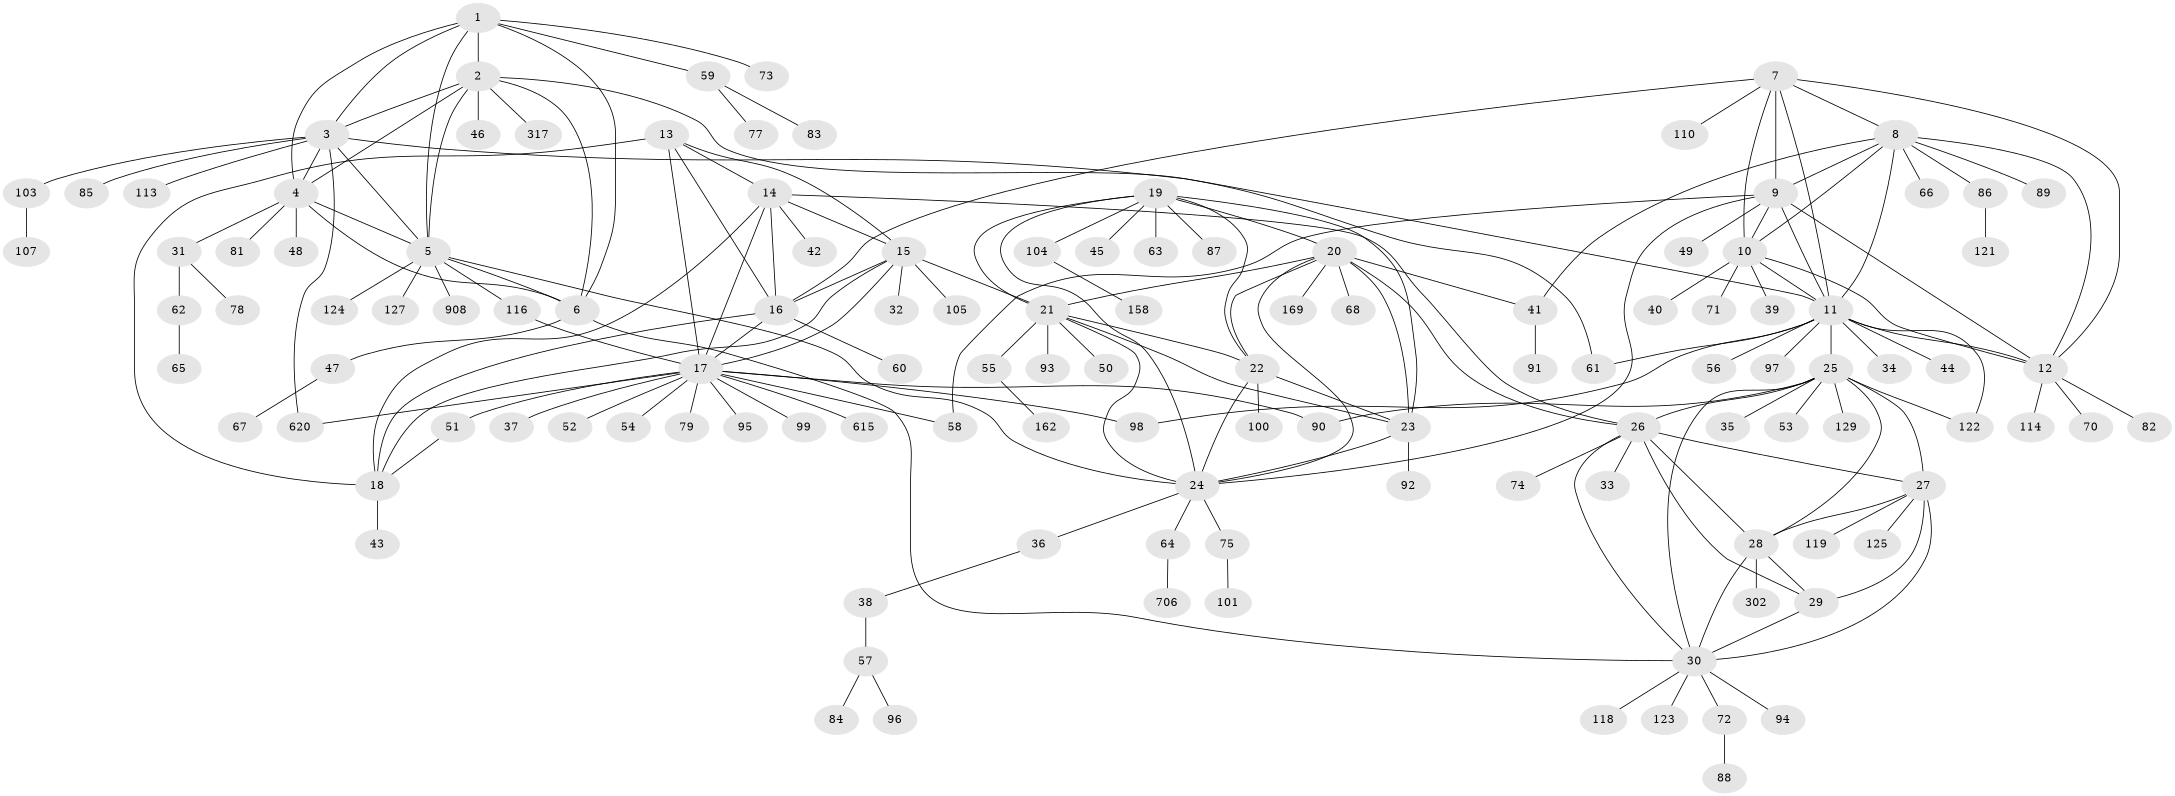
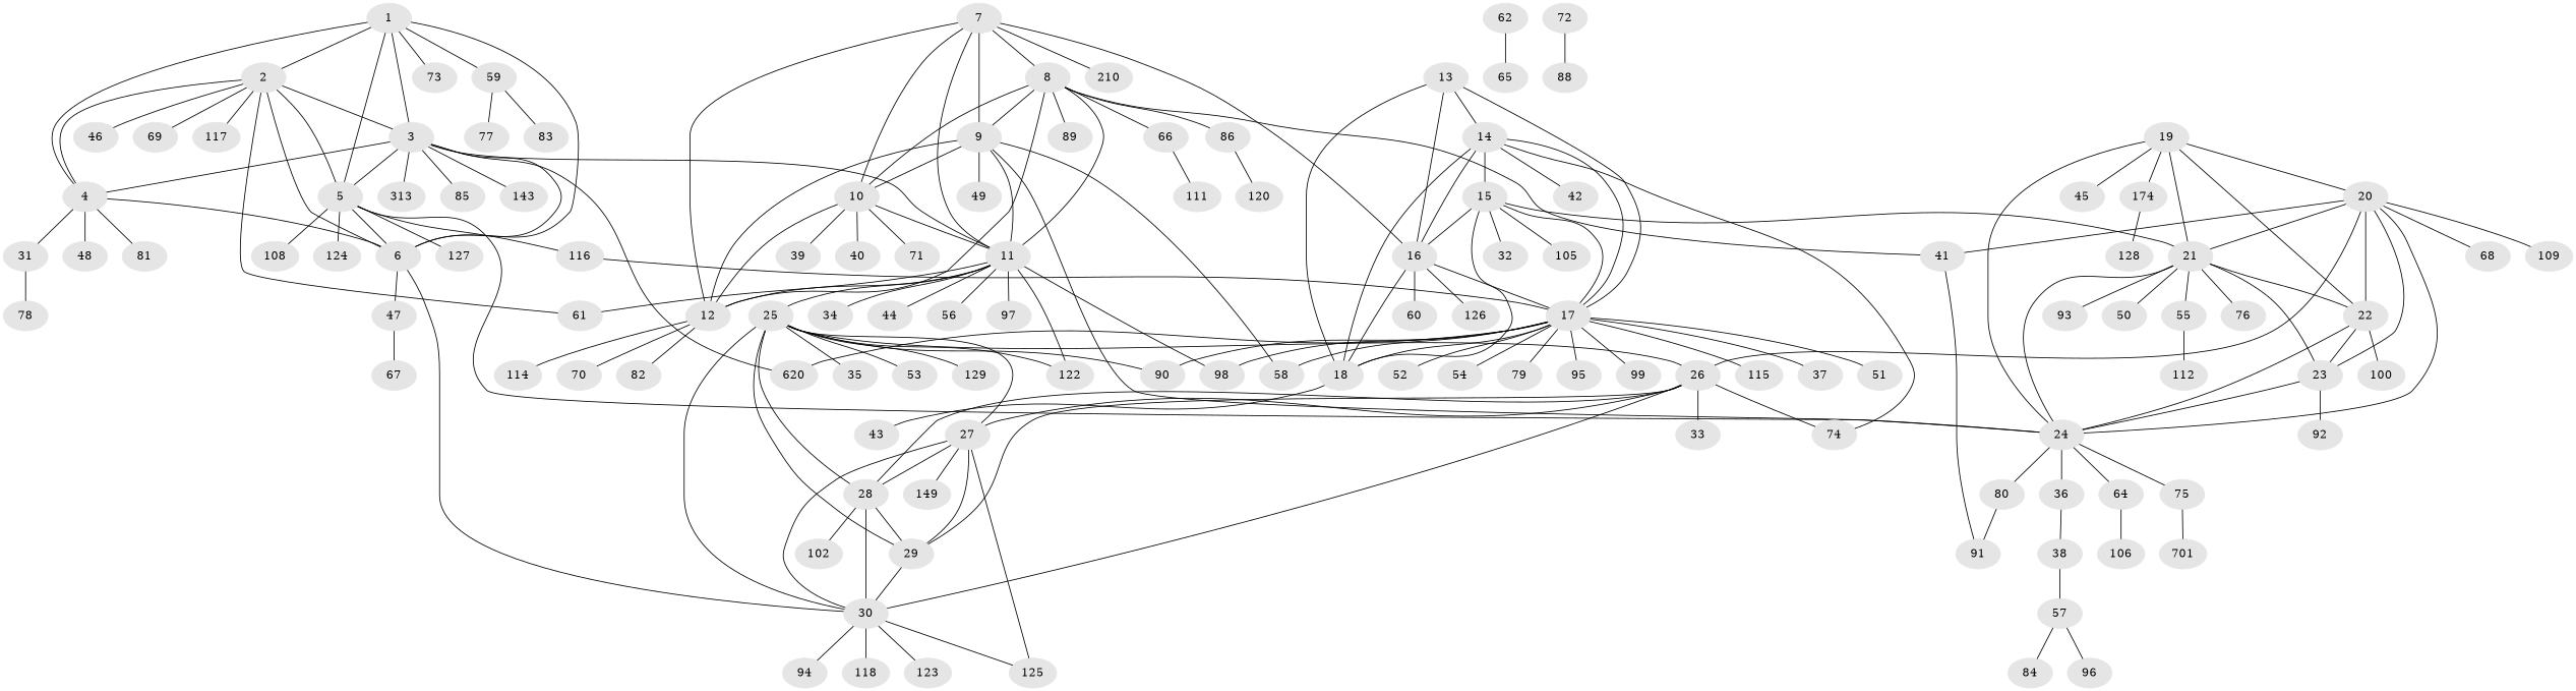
  graph {
    node [color=gray90 style=filled]
    1
    2
    3
    4
    5
    6
    59
    73
    46
    61
-   117 [label=317]
+   69
+   117
    11
    85
-   103
-   113
+   103 [label=143]
+   113 [label=313]
    n17 [label=620]
    31
    48
    81
    24
-   108 [label=908]
+   108
    116
    124
    127
    30
    47
    77
    83
    12
    25
    34
    44
    56
    97
    98
    122
-   107
    62
    78
    17
    58
    18
    37
    51
    52
    54
    79
    90
    95
    99
-   115 [label=615]
+   115
    36
    64
    75
+   80
    72
    94
    118
    123
    67
    7
    8
    9
    10
    16
-   110
+   110 [label=210]
    41
    66
    86
    89
    49
    39
    40
    71
    70
    82
    114
    60
+   126
    91
-   121
+   111
+   121 [label=120]
    26
    27
    28
    29
    35
    53
    129
    13
    14
    15
    42
    21
    32
    105
    43
    33
    74
    22
    23
    50
    55
+   76
    93
    19
    20
    45
-   63
-   87
-   104
+   104 [label=174]
    68
-   109 [label=169]
+   109
    100
    92
-   128 [label=158]
-   112 [label=162]
+   128
+   112
    38
-   106 [label=706]
-   101
-   119
+   106
+   101 [label=701]
+   119 [label=149]
    125
-   102 [label=302]
+   102
    88
    65
    57
    84
    96
    1 -- 2
    1 -- 3
    1 -- 4
    1 -- 5
    1 -- 6
    1 -- 59
    1 -- 73
    2 -- 3
    2 -- 4
    2 -- 5
    2 -- 6
    2 -- 46
    2 -- 61
+   2 -- 69
    2 -- 117
    3 -- 4
    3 -- 5
+   3 -- 6
    3 -- 11
    3 -- 85
    3 -- 103
    3 -- 113
    3 -- n17
-   4 -- 5
    4 -- 6
    4 -- 31
    4 -- 48
    4 -- 81
    5 -- 6
    5 -- 24
    5 -- 108
    5 -- 116
    5 -- 124
    5 -- 127
    6 -- 30
    6 -- 47
    59 -- 77
    59 -- 83
    11 -- 61
    11 -- 12
    11 -- 25
    11 -- 34
    11 -- 44
    11 -- 56
    11 -- 97
    11 -- 98
    11 -- 122
-   103 -- 107
-   31 -- 62
    31 -- 78
    24 -- 36
    24 -- 64
    24 -- 75
+   24 -- 80
    116 -- 17
-   30 -- 72
+   30 -- 125
    30 -- 94
    30 -- 118
    30 -- 123
    47 -- 67
    12 -- 70
    12 -- 82
    12 -- 114
    25 -- 30
    25 -- 122
    25 -- 90
    25 -- 26
    25 -- 27
    25 -- 28
+   25 -- 29
    25 -- 35
    25 -- 53
    25 -- 129
    62 -- 65
    17 -- n17
    17 -- 98
    17 -- 58
-   51 -- 18
+   17 -- 18
    17 -- 37
    17 -- 51
    17 -- 52
    17 -- 54
    17 -- 79
    17 -- 90
    17 -- 95
    17 -- 99
    17 -- 115
    18 -- 43
    36 -- 38
    64 -- 106
    75 -- 101
+   80 -- 91
    72 -- 88
    7 -- 11
    7 -- 12
    7 -- 8
    7 -- 9
    7 -- 10
    7 -- 16
    7 -- 110
    8 -- 11
    8 -- 12
    8 -- 9
    8 -- 10
    8 -- 41
    8 -- 66
    8 -- 86
    8 -- 89
    9 -- 11
    9 -- 24
    9 -- 12
    9 -- 58
    9 -- 10
    9 -- 49
    10 -- 11
    10 -- 12
    10 -- 39
    10 -- 40
    10 -- 71
    16 -- 17
    16 -- 18
    16 -- 60
+   16 -- 126
    41 -- 91
+   66 -- 111
    86 -- 121
    26 -- 30
    26 -- 27
    26 -- 28
    26 -- 29
    26 -- 33
    26 -- 74
    27 -- 30
    27 -- 28
    27 -- 29
    27 -- 119
    27 -- 125
    28 -- 30
    28 -- 29
    28 -- 102
    29 -- 30
    13 -- 17
    13 -- 18
    13 -- 16
    13 -- 14
-   13 -- 15
    14 -- 17
    14 -- 18
    14 -- 16
-   14 -- 26
+   14 -- 74
    14 -- 15
    14 -- 42
    15 -- 17
    15 -- 18
    15 -- 16
    15 -- 21
    15 -- 32
    15 -- 105
    21 -- 24
    21 -- 22
    21 -- 23
    21 -- 50
    21 -- 55
+   21 -- 76
    21 -- 93
    22 -- 24
    22 -- 23
    22 -- 100
    23 -- 24
    23 -- 92
    55 -- 112
    19 -- 24
    19 -- 21
    19 -- 22
-   19 -- 23
    19 -- 20
    19 -- 45
-   19 -- 63
-   19 -- 87
    19 -- 104
    20 -- 24
    20 -- 41
    20 -- 26
    20 -- 21
    20 -- 22
    20 -- 23
    20 -- 68
    20 -- 109
    104 -- 128
    38 -- 57
    57 -- 84
    57 -- 96
  }
